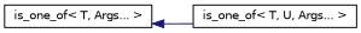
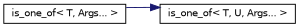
  digraph {
    rankdir=LR
    node [color=black fillcolor=white fontname=Helvetica fontsize=10 shape=record style=filled]
    n1 [height=0.2 label="is_one_of\< T, Args... \>" width=0.4]
    n2 [height=0.2 label="is_one_of\< T, U, Args... \>" width=0.4]
-   n1 -> n2 [color=midnightblue dir=back fontname=Helvetica fontsize=10 labelfontname=Helvetica labelfontsize=10 style=solid]
+   n2 -> n1 [color=midnightblue dir=back fontname=Helvetica fontsize=10 labelfontname=Helvetica labelfontsize=10 style=solid]
  }
